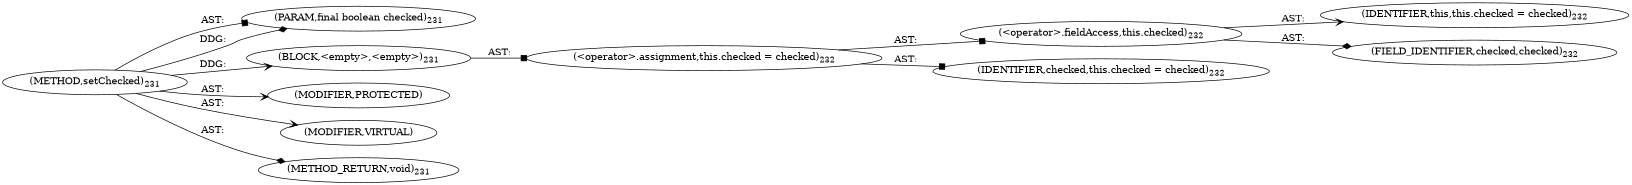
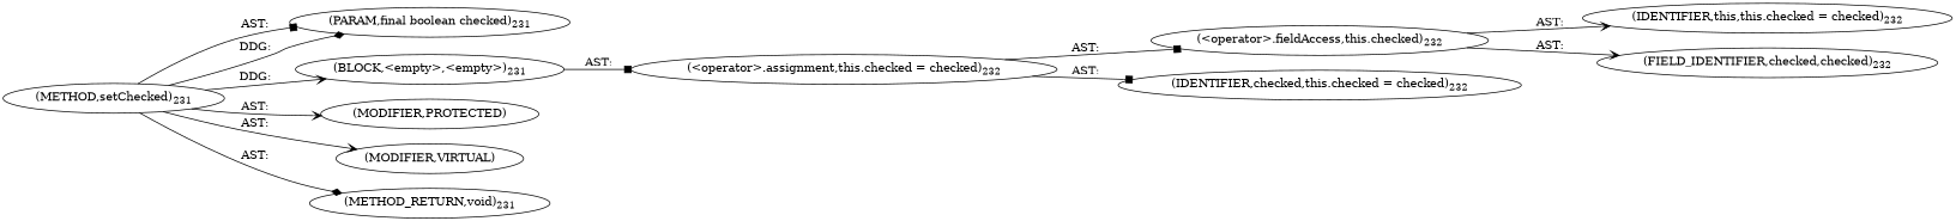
  digraph {
    rankdir=LR
    edge [arrowhead=vee]
    n1 [label=<(METHOD,setChecked)<SUB>231</SUB>>]
    n2 [label=<(PARAM,final boolean checked)<SUB>231</SUB>>]
    n3 [label=<(BLOCK,&lt;empty&gt;,&lt;empty&gt;)<SUB>231</SUB>>]
    n4 [label=<(MODIFIER,PROTECTED)>]
    n5 [label=<(MODIFIER,VIRTUAL)>]
    n6 [label=<(METHOD_RETURN,void)<SUB>231</SUB>>]
    n7 [label=<(&lt;operator&gt;.assignment,this.checked = checked)<SUB>232</SUB>>]
    n8 [label=<(&lt;operator&gt;.fieldAccess,this.checked)<SUB>232</SUB>>]
    n9 [label=<(IDENTIFIER,checked,this.checked = checked)<SUB>232</SUB>>]
    n10 [label=<(IDENTIFIER,this,this.checked = checked)<SUB>232</SUB>>]
    n11 [label=<(FIELD_IDENTIFIER,checked,checked)<SUB>232</SUB>>]
    n1 -> n2 [arrowhead=box label="AST: "]
    n1 -> n2 [arrowhead=diamond label="DDG: "]
    n1 -> n3 [label="DDG: "]
    n1 -> n4 [label="AST: "]
    n1 -> n5 [label="AST: "]
    n1 -> n6 [arrowhead=diamond label="AST: "]
    n3 -> n7 [arrowhead=box label="AST: "]
    n7 -> n8 [arrowhead=box label="AST: "]
    n7 -> n9 [arrowhead=box label="AST: "]
    n8 -> n10 [label="AST: "]
-   n8 -> n11 [arrowhead=diamond label="AST: "]
+   n8 -> n11 [label="AST: "]
  }
